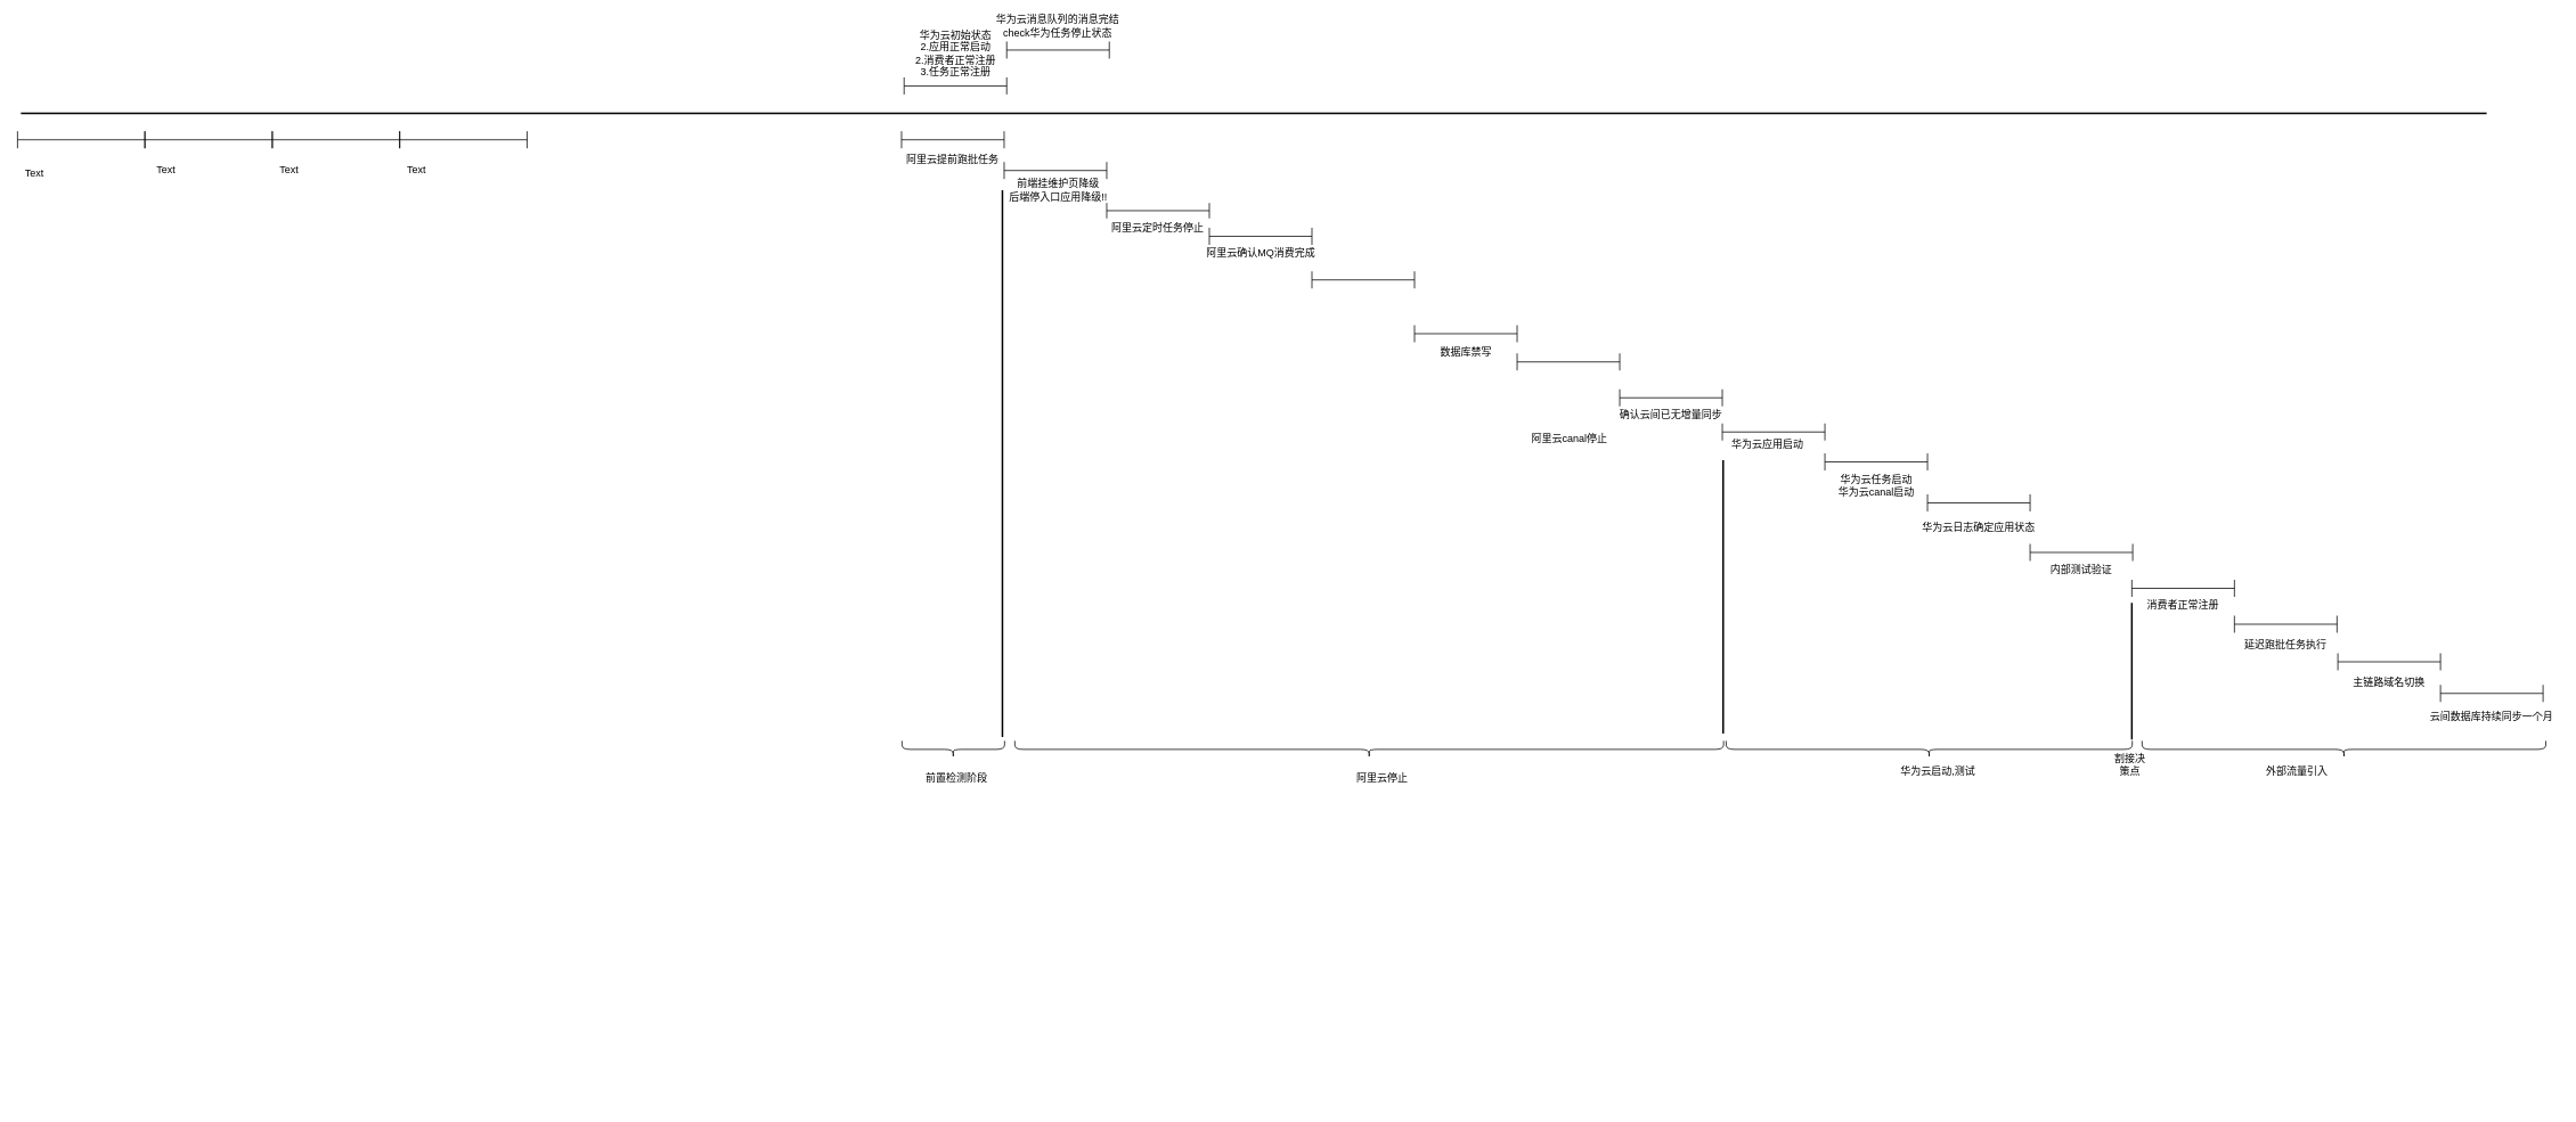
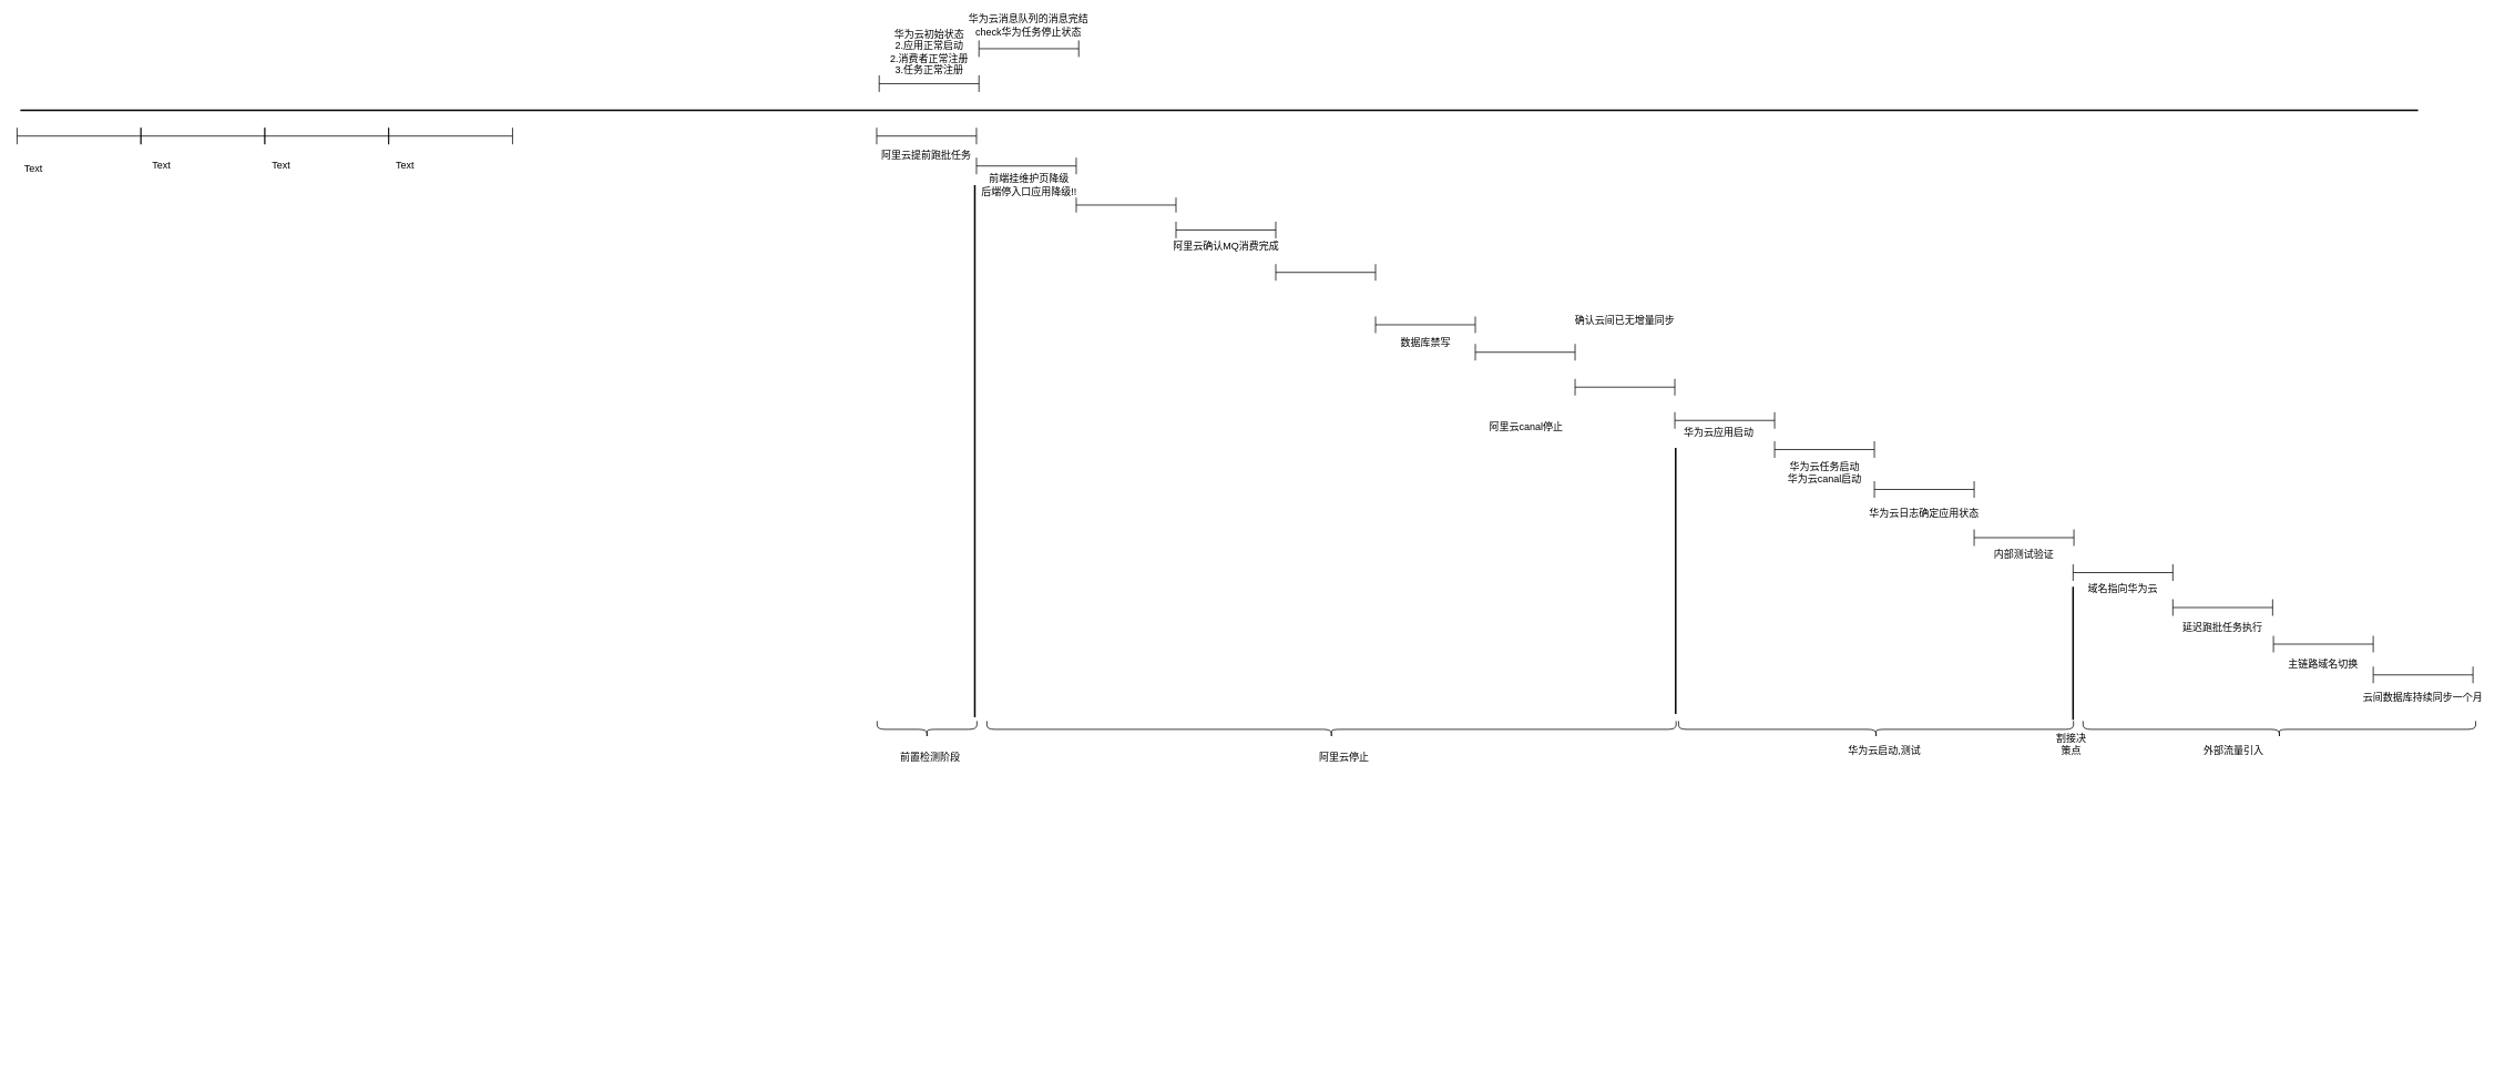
  <mxCell id="0" />
  <mxCell id="1" parent="0" />
  <mxCell id="2" value="华为云应用启动" style="text;html=1;strokeColor=none;fillColor=none;align=center;verticalAlign=middle;whiteSpace=wrap;rounded=0;" vertex="1" parent="1"><mxGeometry x="2014" y="510" width="106" height="20" as="geometry" /></mxCell>
  <mxCell id="3" value="华为云任务启动&lt;br&gt;华为云canal启动" style="text;html=1;strokeColor=none;fillColor=none;align=center;verticalAlign=middle;whiteSpace=wrap;rounded=0;" vertex="1" parent="1"><mxGeometry x="2138.5" y="558" width="111" height="20" as="geometry" /></mxCell>
  <mxCell id="4" value="华为云日志确定应用状态" style="text;html=1;strokeColor=none;fillColor=none;align=center;verticalAlign=middle;whiteSpace=wrap;rounded=0;" vertex="1" parent="1"><mxGeometry x="2242" y="607" width="144" height="20" as="geometry" /></mxCell>
  <mxCell id="5" value="" style="line;strokeWidth=2;html=1;fillColor=#A8DADC;" vertex="1" parent="1"><mxGeometry x="24" y="127" width="2884" height="10" as="geometry" /></mxCell>
  <mxCell id="6" value="" style="shape=crossbar;whiteSpace=wrap;html=1;rounded=1;fillColor=#A8DADC;" vertex="1" parent="1"><mxGeometry x="1177" y="48" width="120" height="20" as="geometry" /></mxCell>
  <mxCell id="7" value="" style="shape=crossbar;whiteSpace=wrap;html=1;rounded=1;fillColor=#A8DADC;" vertex="1" parent="1"><mxGeometry x="1294" y="237" width="120" height="18" as="geometry" /></mxCell>
- <mxCell id="8" value="阿里云定时任务停止" style="text;html=1;strokeColor=none;fillColor=none;align=center;verticalAlign=middle;whiteSpace=wrap;rounded=0;" vertex="1" parent="1"><mxGeometry x="1298" y="257" width="112" height="20" as="geometry" /></mxCell>
  <mxCell id="9" value="" style="shape=crossbar;whiteSpace=wrap;html=1;rounded=1;fillColor=#A8DADC;" vertex="1" parent="1"><mxGeometry x="1414" y="266" width="120" height="20" as="geometry" /></mxCell>
  <mxCell id="10" value="阿里云确认MQ消费完成" style="text;html=1;strokeColor=none;fillColor=none;align=center;verticalAlign=middle;whiteSpace=wrap;rounded=0;" vertex="1" parent="1"><mxGeometry x="1407.5" y="286" width="133" height="20" as="geometry" /></mxCell>
  <mxCell id="11" value="华为云初始状态&lt;br&gt;2.应用正常启动&lt;br&gt;2.消费者正常注册&lt;br&gt;3.任务正常注册" style="text;html=1;strokeColor=none;fillColor=none;align=center;verticalAlign=middle;whiteSpace=wrap;rounded=0;" vertex="1" parent="1"><mxGeometry x="1054.5" y="52" width="125" height="20" as="geometry" /></mxCell>
  <mxCell id="12" value="" style="shape=crossbar;whiteSpace=wrap;html=1;rounded=1;fillColor=#A8DADC;" vertex="1" parent="1"><mxGeometry x="1654" y="380" width="120" height="20" as="geometry" /></mxCell>
  <mxCell id="13" value="" style="shape=crossbar;whiteSpace=wrap;html=1;rounded=1;fillColor=#A8DADC;" vertex="1" parent="1"><mxGeometry x="1057" y="90" width="120" height="20" as="geometry" /></mxCell>
  <mxCell id="14" value="华为云消息队列的消息完结&lt;br&gt;check华为任务停止状态" style="text;html=1;strokeColor=none;fillColor=none;align=center;verticalAlign=middle;whiteSpace=wrap;rounded=0;" vertex="1" parent="1"><mxGeometry x="1103" y="20" width="268" height="20" as="geometry" /></mxCell>
  <mxCell id="15" value="" style="shape=crossbar;whiteSpace=wrap;html=1;rounded=1;fillColor=#A8DADC;" vertex="1" parent="1"><mxGeometry x="2134" y="530" width="120" height="20" as="geometry" /></mxCell>
  <mxCell id="16" value="" style="shape=crossbar;whiteSpace=wrap;html=1;rounded=1;fillColor=#A8DADC;" vertex="1" parent="1"><mxGeometry x="2254" y="578" width="120" height="20" as="geometry" /></mxCell>
  <mxCell id="17" value="" style="shape=crossbar;whiteSpace=wrap;html=1;rounded=1;fillColor=#A8DADC;" vertex="1" parent="1"><mxGeometry x="2014" y="495" width="120" height="20" as="geometry" /></mxCell>
  <mxCell id="18" value="阿里云canal停止" style="text;html=1;strokeColor=none;fillColor=none;align=center;verticalAlign=middle;whiteSpace=wrap;rounded=0;" vertex="1" parent="1"><mxGeometry x="1786" y="503" width="99" height="20" as="geometry" /></mxCell>
  <mxCell id="19" value="" style="shape=crossbar;whiteSpace=wrap;html=1;rounded=1;fillColor=#A8DADC;" vertex="1" parent="1"><mxGeometry x="1054" y="153" width="120" height="20" as="geometry" /></mxCell>
  <mxCell id="20" value="阿里云提前跑批任务" style="text;html=1;strokeColor=none;fillColor=none;align=center;verticalAlign=middle;whiteSpace=wrap;rounded=0;" vertex="1" parent="1"><mxGeometry x="1058" y="176" width="112" height="20" as="geometry" /></mxCell>
  <mxCell id="21" value="" style="shape=crossbar;whiteSpace=wrap;html=1;rounded=1;fillColor=#A8DADC;" vertex="1" parent="1"><mxGeometry x="1174" y="189" width="120" height="20" as="geometry" /></mxCell>
  <mxCell id="22" value="前端挂维护页降级&lt;br&gt;后端停入口应用降级!!" style="text;html=1;strokeColor=none;fillColor=none;align=center;verticalAlign=middle;whiteSpace=wrap;rounded=0;" vertex="1" parent="1"><mxGeometry x="1174" y="212" width="127" height="20" as="geometry" /></mxCell>
  <mxCell id="23" value="" style="shape=crossbar;whiteSpace=wrap;html=1;rounded=1;fillColor=#A8DADC;" vertex="1" parent="1"><mxGeometry x="1774" y="413" width="120" height="20" as="geometry" /></mxCell>
  <mxCell id="24" value="数据库禁写" style="text;html=1;strokeColor=none;fillColor=none;align=center;verticalAlign=middle;whiteSpace=wrap;rounded=0;" vertex="1" parent="1"><mxGeometry x="1664.5" y="402" width="99" height="20" as="geometry" /></mxCell>
  <mxCell id="25" value="" style="shape=crossbar;whiteSpace=wrap;html=1;rounded=1;fillColor=#A8DADC;" vertex="1" parent="1"><mxGeometry x="1534" y="317" width="120" height="20" as="geometry" /></mxCell>
  <mxCell id="26" value="" style="shape=crossbar;whiteSpace=wrap;html=1;rounded=1;fillColor=#A8DADC;" vertex="1" parent="1"><mxGeometry x="1894" y="455" width="120" height="20" as="geometry" /></mxCell>
- <mxCell id="27" value="确认云间已无增量同步" style="text;html=1;strokeColor=none;fillColor=none;align=center;verticalAlign=middle;whiteSpace=wrap;rounded=0;" vertex="1" parent="1"><mxGeometry x="1885" y="475" width="138" height="20" as="geometry" /></mxCell>
+ <mxCell id="27" value="确认云间已无增量同步" style="text;html=1;strokeColor=none;fillColor=none;align=center;verticalAlign=middle;whiteSpace=wrap;rounded=0;" vertex="1" parent="1"><mxGeometry x="1885" y="375" width="138" height="20" as="geometry" /></mxCell>
  <mxCell id="28" value="内部测试验证" style="text;html=1;strokeColor=none;fillColor=none;align=center;verticalAlign=middle;whiteSpace=wrap;rounded=0;" vertex="1" parent="1"><mxGeometry x="2362" y="656" width="144" height="20" as="geometry" /></mxCell>
  <mxCell id="29" value="" style="shape=crossbar;whiteSpace=wrap;html=1;rounded=1;fillColor=#A8DADC;" vertex="1" parent="1"><mxGeometry x="2374" y="636" width="120" height="20" as="geometry" /></mxCell>
- <mxCell id="30" value="消费者正常注册" style="text;html=1;strokeColor=none;fillColor=none;align=center;verticalAlign=middle;whiteSpace=wrap;rounded=0;" vertex="1" parent="1"><mxGeometry x="2481" y="698" width="144" height="20" as="geometry" /></mxCell>
+ <mxCell id="30" value="域名指向华为云" style="text;html=1;strokeColor=none;fillColor=none;align=center;verticalAlign=middle;whiteSpace=wrap;rounded=0;" vertex="1" parent="1"><mxGeometry x="2481" y="698" width="144" height="20" as="geometry" /></mxCell>
  <mxCell id="31" value="" style="shape=crossbar;whiteSpace=wrap;html=1;rounded=1;fillColor=#A8DADC;" vertex="1" parent="1"><mxGeometry x="2493" y="678" width="120" height="20" as="geometry" /></mxCell>
  <mxCell id="32" value="" style="shape=crossbar;whiteSpace=wrap;html=1;rounded=1;fillColor=#A8DADC;" vertex="1" parent="1"><mxGeometry x="2613" y="720" width="120" height="20" as="geometry" /></mxCell>
  <mxCell id="33" value="延迟跑批任务执行" style="text;html=1;strokeColor=none;fillColor=none;align=center;verticalAlign=middle;whiteSpace=wrap;rounded=0;" vertex="1" parent="1"><mxGeometry x="2601" y="744" width="144" height="20" as="geometry" /></mxCell>
  <mxCell id="34" value="" style="shape=crossbar;whiteSpace=wrap;html=1;rounded=1;fillColor=#A8DADC;" vertex="1" parent="1"><mxGeometry x="2734" y="764" width="120" height="20" as="geometry" /></mxCell>
  <mxCell id="35" value="主链路域名切换" style="text;html=1;strokeColor=none;fillColor=none;align=center;verticalAlign=middle;whiteSpace=wrap;rounded=0;" vertex="1" parent="1"><mxGeometry x="2722" y="788" width="144" height="20" as="geometry" /></mxCell>
  <mxCell id="36" value="" style="shape=curlyBracket;whiteSpace=wrap;html=1;rounded=1;fillColor=#A8DADC;rotation=-90;" vertex="1" parent="1"><mxGeometry x="1104.5" y="816.5" width="20" height="120" as="geometry" /></mxCell>
  <mxCell id="37" value="" style="shape=curlyBracket;whiteSpace=wrap;html=1;rounded=1;fillColor=#A8DADC;rotation=-90;" vertex="1" parent="1"><mxGeometry x="1591" y="462" width="20" height="829" as="geometry" /></mxCell>
  <mxCell id="38" value="前置检测阶段" style="text;html=1;strokeColor=none;fillColor=none;align=center;verticalAlign=middle;whiteSpace=wrap;rounded=0;" vertex="1" parent="1"><mxGeometry x="1069.5" y="900.5" width="97" height="20" as="geometry" /></mxCell>
  <mxCell id="39" value="阿里云停止" style="text;html=1;strokeColor=none;fillColor=none;align=center;verticalAlign=middle;whiteSpace=wrap;rounded=0;" vertex="1" parent="1"><mxGeometry x="1567.5" y="900.5" width="97" height="20" as="geometry" /></mxCell>
  <mxCell id="40" value="" style="shape=curlyBracket;whiteSpace=wrap;html=1;rounded=1;fillColor=#A8DADC;rotation=-90;" vertex="1" parent="1"><mxGeometry x="2246" y="639" width="20" height="475" as="geometry" /></mxCell>
  <mxCell id="41" value="华为云启动,测试" style="text;html=1;strokeColor=none;fillColor=none;align=center;verticalAlign=middle;whiteSpace=wrap;rounded=0;" vertex="1" parent="1"><mxGeometry x="2217.5" y="892" width="97" height="20" as="geometry" /></mxCell>
  <mxCell id="42" value="" style="shape=curlyBracket;whiteSpace=wrap;html=1;rounded=1;fillColor=#A8DADC;rotation=-90;" vertex="1" parent="1"><mxGeometry x="2731.13" y="640.37" width="20" height="472.25" as="geometry" /></mxCell>
  <mxCell id="43" value="外部流量引入" style="text;html=1;strokeColor=none;fillColor=none;align=center;verticalAlign=middle;whiteSpace=wrap;rounded=0;" vertex="1" parent="1"><mxGeometry x="2637.5" y="892" width="97" height="20" as="geometry" /></mxCell>
  <mxCell id="44" value="" style="line;strokeWidth=2;direction=south;html=1;fillColor=#A8DADC;" vertex="1" parent="1"><mxGeometry x="1167" y="222" width="10" height="640" as="geometry" /></mxCell>
  <mxCell id="45" value="" style="line;strokeWidth=2;direction=south;html=1;fillColor=#A8DADC;" vertex="1" parent="1"><mxGeometry x="2010" y="538" width="10" height="320" as="geometry" /></mxCell>
  <mxCell id="46" value="" style="line;strokeWidth=2;direction=south;html=1;fillColor=#A8DADC;" vertex="1" parent="1"><mxGeometry x="2488" y="705" width="10" height="160" as="geometry" /></mxCell>
  <mxCell id="47" value="" style="shape=crossbar;whiteSpace=wrap;html=1;rounded=1;fillColor=#A8DADC;" vertex="1" parent="1"><mxGeometry x="2854" y="801" width="120" height="20" as="geometry" /></mxCell>
  <mxCell id="48" value="云间数据库持续同步一个月" style="text;html=1;strokeColor=none;fillColor=none;align=center;verticalAlign=middle;whiteSpace=wrap;rounded=0;" vertex="1" parent="1"><mxGeometry x="2837" y="828" width="154" height="20" as="geometry" /></mxCell>
  <mxCell id="49" value="割接决策点" style="text;html=1;strokeColor=none;fillColor=none;align=center;verticalAlign=middle;whiteSpace=wrap;rounded=0;" vertex="1" parent="1"><mxGeometry x="2471" y="885" width="40" height="20" as="geometry" /></mxCell>
  <mxCell id="50" value="" style="shape=crossbar;whiteSpace=wrap;html=1;rounded=1;fillColor=#A8DADC;" vertex="1" parent="1"><mxGeometry x="20" y="153" width="149" height="20" as="geometry" /></mxCell>
  <mxCell id="51" value="Text" style="text;html=1;strokeColor=none;fillColor=none;align=center;verticalAlign=middle;whiteSpace=wrap;rounded=0;" vertex="1" parent="1"><mxGeometry x="20" y="192" width="40" height="20" as="geometry" /></mxCell>
  <mxCell id="52" value="" style="shape=crossbar;whiteSpace=wrap;html=1;rounded=1;fillColor=#A8DADC;" vertex="1" parent="1"><mxGeometry x="169" y="153" width="149" height="20" as="geometry" /></mxCell>
  <mxCell id="53" value="" style="shape=crossbar;whiteSpace=wrap;html=1;rounded=1;fillColor=#A8DADC;" vertex="1" parent="1"><mxGeometry x="318" y="153" width="149" height="20" as="geometry" /></mxCell>
  <mxCell id="54" value="" style="shape=crossbar;whiteSpace=wrap;html=1;rounded=1;fillColor=#A8DADC;" vertex="1" parent="1"><mxGeometry x="467" y="153" width="149" height="20" as="geometry" /></mxCell>
  <mxCell id="55" value="Text" style="text;html=1;strokeColor=none;fillColor=none;align=center;verticalAlign=middle;whiteSpace=wrap;rounded=0;" vertex="1" parent="1"><mxGeometry x="174" y="189" width="40" height="20" as="geometry" /></mxCell>
  <mxCell id="56" value="Text" style="text;html=1;strokeColor=none;fillColor=none;align=center;verticalAlign=middle;whiteSpace=wrap;rounded=0;" vertex="1" parent="1"><mxGeometry x="318" y="189" width="40" height="20" as="geometry" /></mxCell>
  <mxCell id="57" value="Text" style="text;html=1;strokeColor=none;fillColor=none;align=center;verticalAlign=middle;whiteSpace=wrap;rounded=0;" vertex="1" parent="1"><mxGeometry x="467" y="189" width="40" height="20" as="geometry" /></mxCell>
